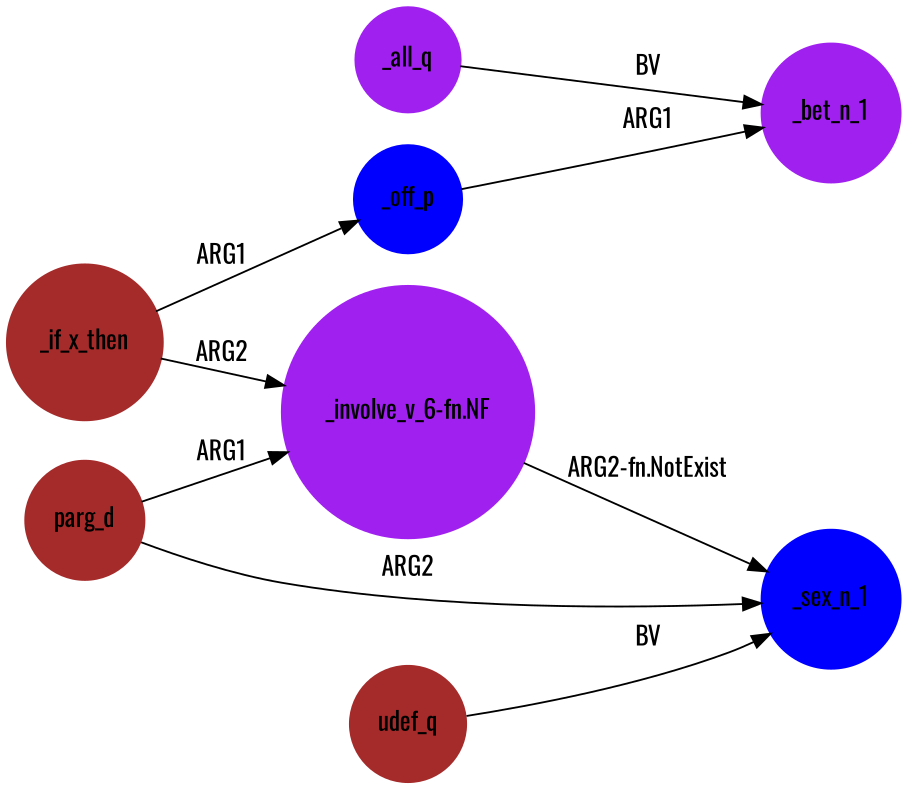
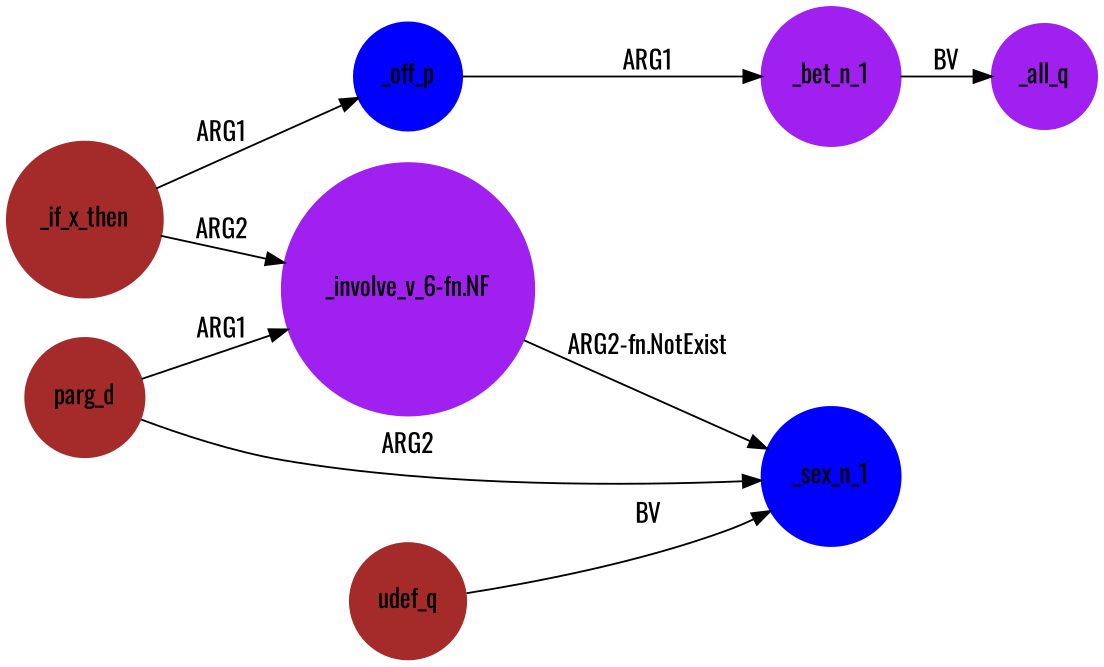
  digraph {
    fontname=Oswald
    rankdir=LR
    node [color=purple fontname=Oswald shape=circle style=filled]
    edge [fontname=Oswald]
    _off_p [color=blue]
    _bet_n_1
    n3 [label="_involve_v_6-fn.NF"]
    _sex_n_1 [color=blue]
    parg_d [color=brown]
    udef_q [color=brown]
    _if_x_then [color=brown]
    _all_q
    _off_p -> _bet_n_1 [label=ARG1]
    n3 -> _sex_n_1 [label="ARG2-fn.NotExist"]
    parg_d -> n3 [label=ARG1]
    parg_d -> _sex_n_1 [label=ARG2]
    udef_q -> _sex_n_1 [label=BV]
    _if_x_then -> _off_p [label=ARG1]
    _if_x_then -> n3 [label=ARG2]
-   _all_q -> _bet_n_1 [label=BV]
+   _bet_n_1 -> _all_q [label=BV]
  }
